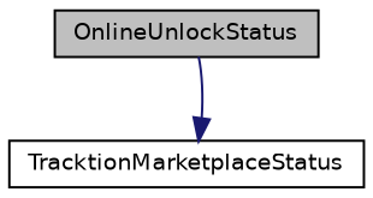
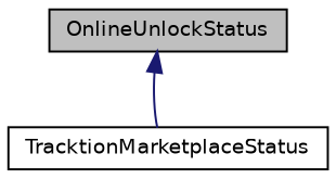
  digraph {
    node [color=black fontname=Helvetica fontsize=10 shape=record]
    n1 [fillcolor=grey75 fontcolor=black height=0.2 label=OnlineUnlockStatus style=filled width=0.4]
    n2 [height=0.2 label=TracktionMarketplaceStatus width=0.4]
-   n2 -> n1 [color=midnightblue dir=back fontname=Helvetica fontsize=10 labelfontname=Helvetica labelfontsize=10 style=solid]
+   n1 -> n2 [color=midnightblue dir=back fontname=Helvetica fontsize=10 labelfontname=Helvetica labelfontsize=10 style=solid]
  }
